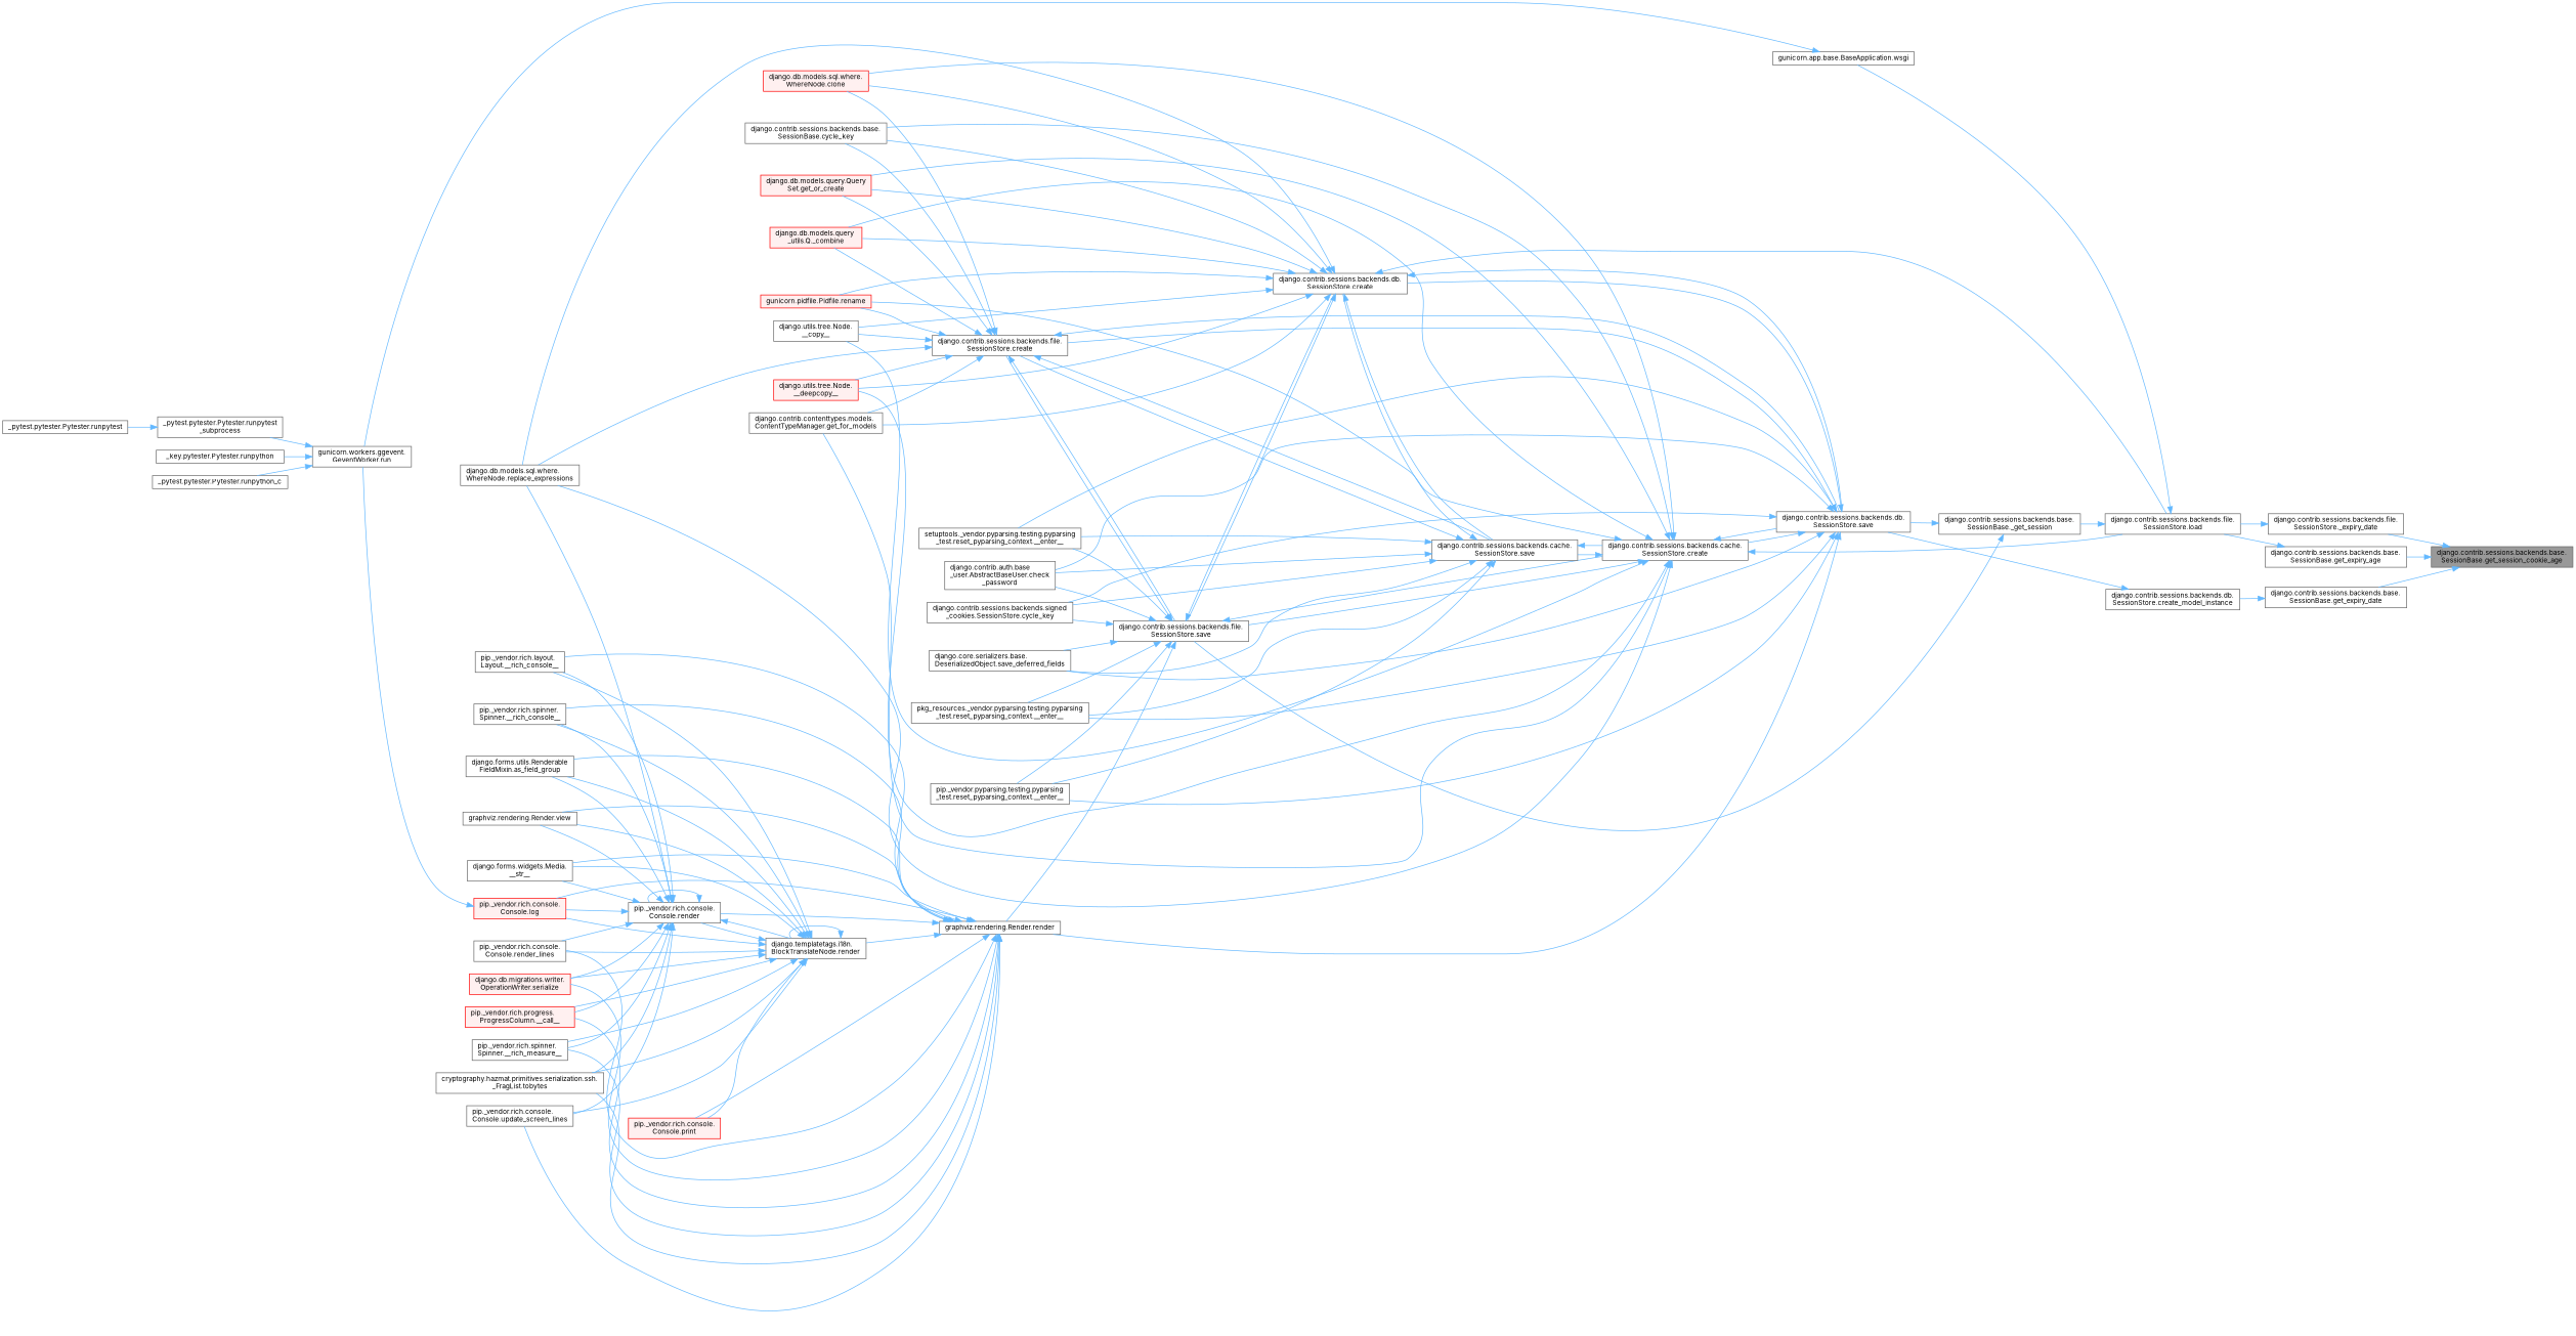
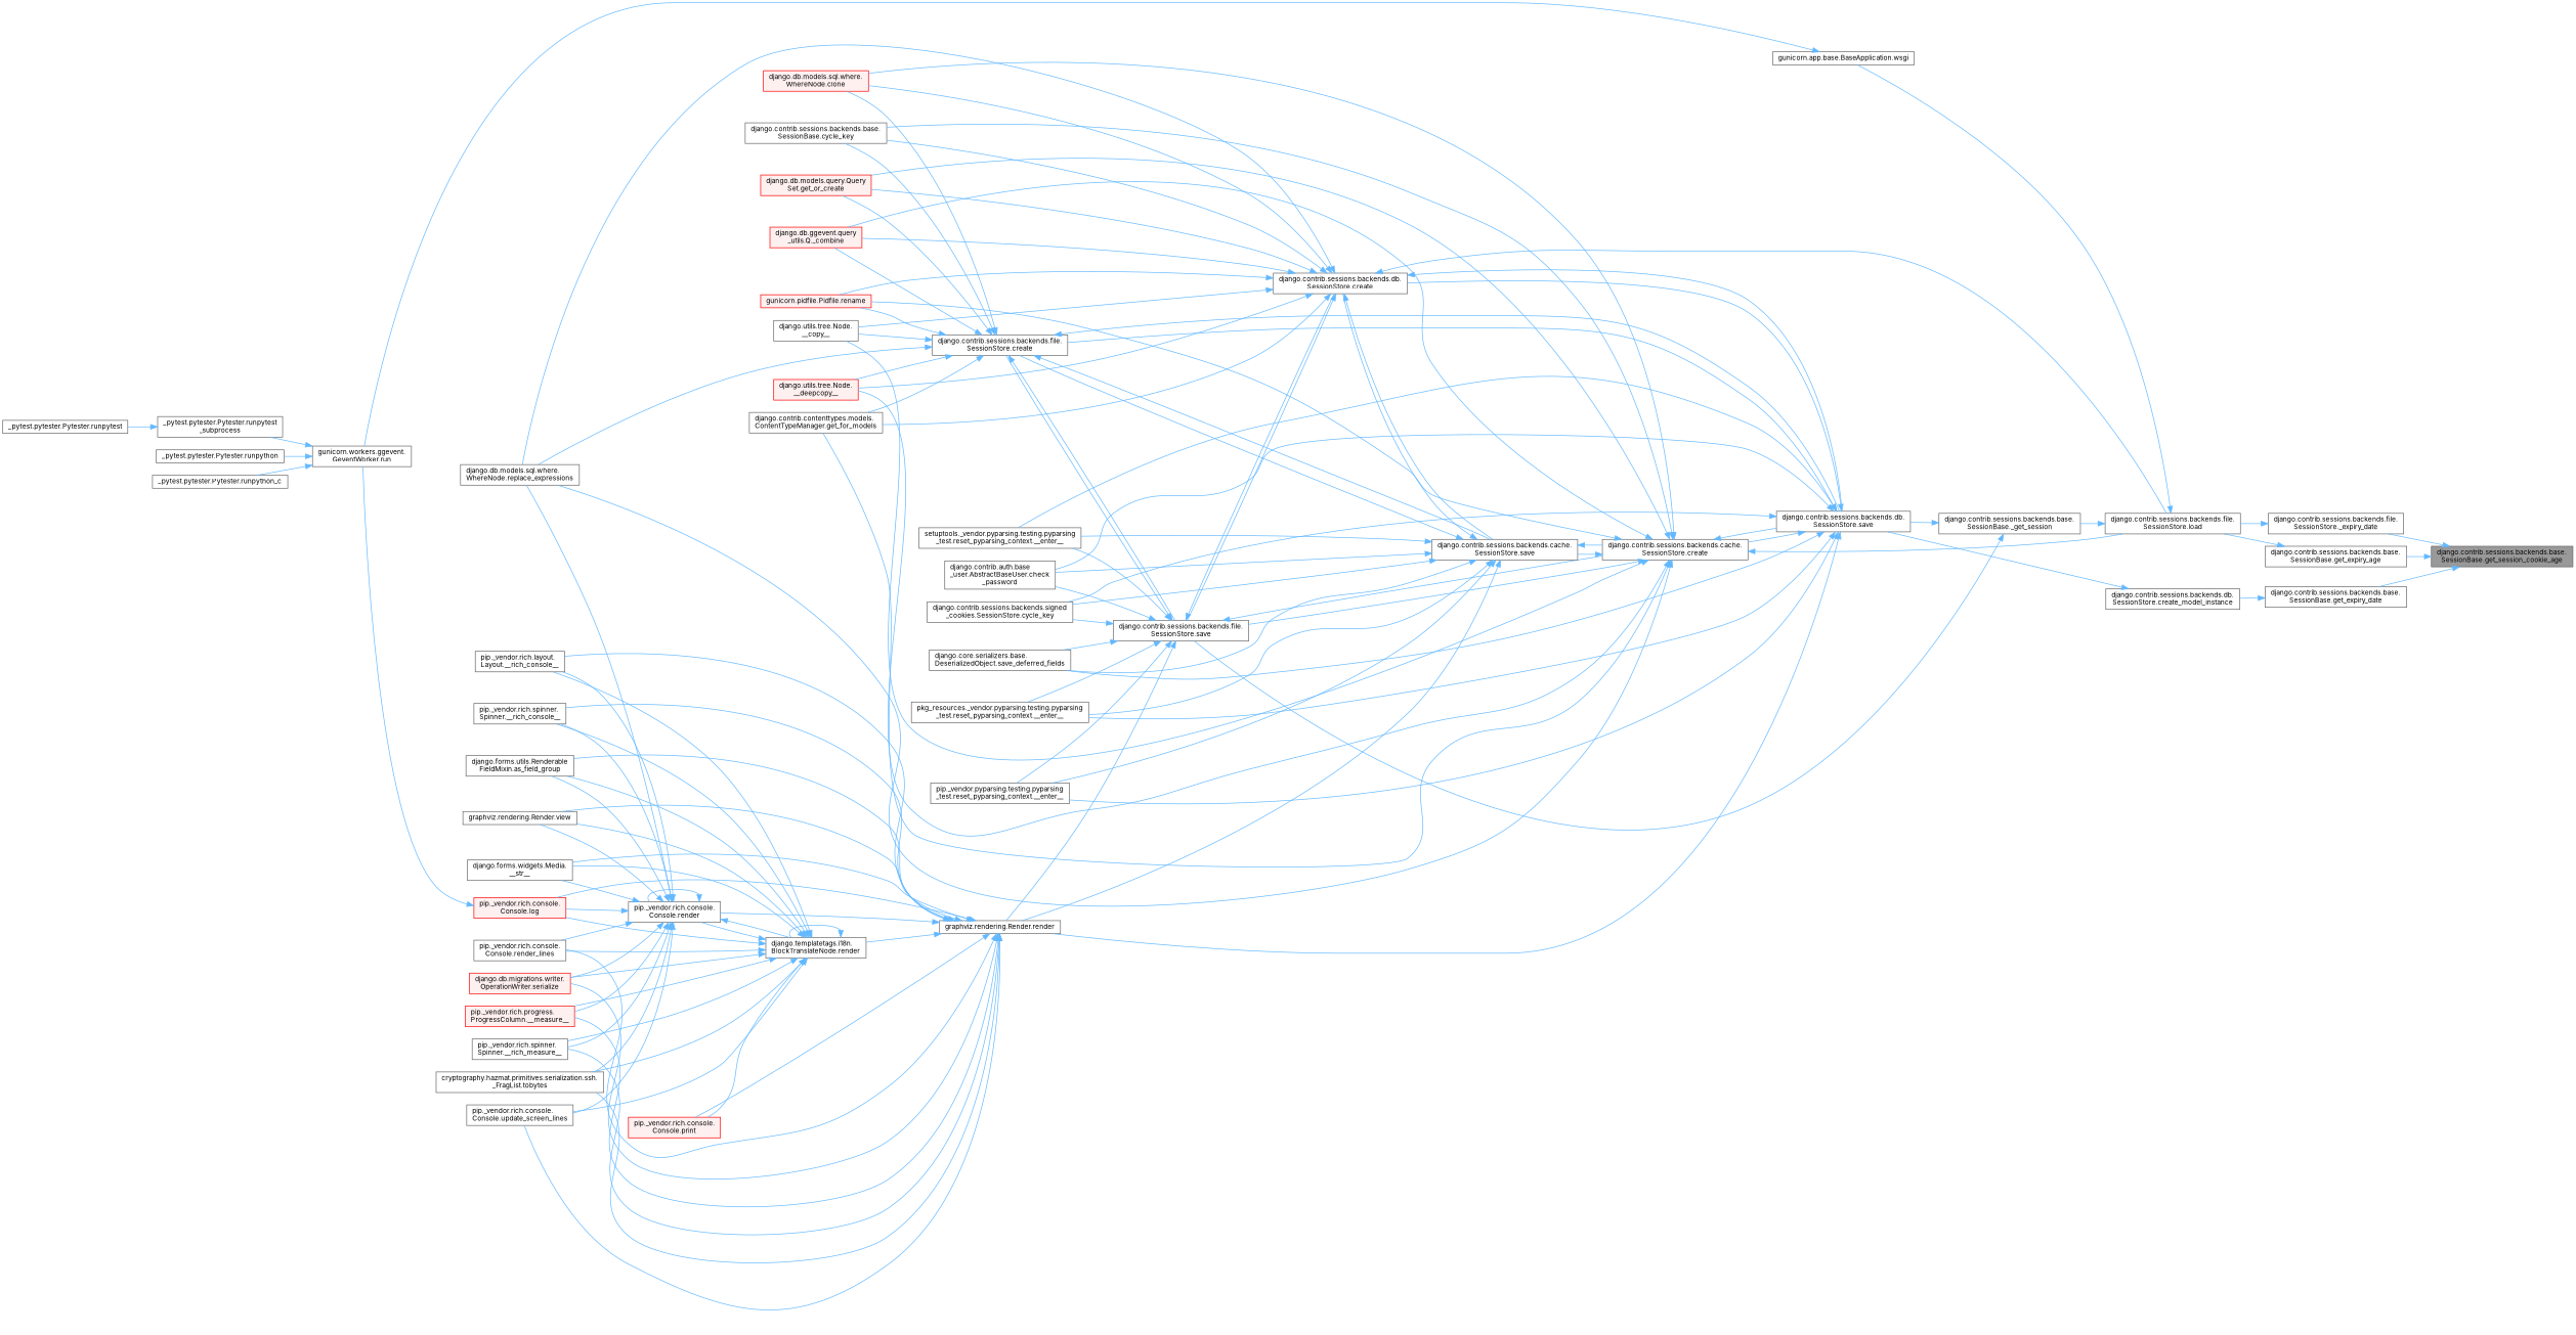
  digraph {
    fontname=Inter
    rankdir=RL
    node [color=grey40 fillcolor=white fontname=Inter fontsize=10 shape=box style=filled]
    edge [color=steelblue1 dir=back fontname=Inter fontsize=10 labelfontname=Helvetica labelfontsize=10 style=solid]
    n1 [color=gray40 fillcolor=grey60 fontcolor=black height=0.2 label="django.contrib.sessions.backends.base.\lSessionBase.get_session_cookie_age" width=0.4]
    n2 [height=0.2 label="django.contrib.sessions.backends.file.\lSessionStore._expiry_date" width=0.4]
    n3 [height=0.2 label="django.contrib.sessions.backends.base.\lSessionBase.get_expiry_age" width=0.4]
    n4 [height=0.2 label="django.contrib.sessions.backends.base.\lSessionBase.get_expiry_date" width=0.4]
    n5 [height=0.2 label="django.contrib.sessions.backends.file.\lSessionStore.load" width=0.4]
    n6 [height=0.2 label="django.contrib.sessions.backends.db.\lSessionStore.create_model_instance" width=0.4]
    n7 [height=0.2 label="django.contrib.sessions.backends.base.\lSessionBase._get_session" width=0.4]
    n8 [height=0.2 label="gunicorn.app.base.BaseApplication.wsgi" width=0.4]
    n9 [height=0.2 label="django.contrib.sessions.backends.db.\lSessionStore.save" width=0.4]
    n10 [height=0.2 label="django.contrib.sessions.backends.file.\lSessionStore.save" width=0.4]
    n11 [height=0.2 label="gunicorn.workers.ggevent.\lGeventWorker.run" width=0.4]
    n12 [height=0.2 label="pip._vendor.pyparsing.testing.pyparsing\l_test.reset_pyparsing_context.__enter__" width=0.4]
    n13 [height=0.2 label="pkg_resources._vendor.pyparsing.testing.pyparsing\l_test.reset_pyparsing_context.__enter__" width=0.4]
    n14 [height=0.2 label="setuptools._vendor.pyparsing.testing.pyparsing\l_test.reset_pyparsing_context.__enter__" width=0.4]
    n15 [height=0.2 label="django.contrib.auth.base\l_user.AbstractBaseUser.check\l_password" width=0.4]
    n16 [height=0.2 label="django.contrib.sessions.backends.cache.\lSessionStore.create" width=0.4]
    n17 [height=0.2 label="django.contrib.sessions.backends.db.\lSessionStore.create" width=0.4]
    n18 [height=0.2 label="django.contrib.sessions.backends.file.\lSessionStore.create" width=0.4]
    n19 [height=0.2 label="django.contrib.sessions.backends.signed\l_cookies.SessionStore.cycle_key" width=0.4]
    n20 [height=0.2 label="graphviz.rendering.Render.render" width=0.4]
    n21 [height=0.2 label="django.core.serializers.base.\lDeserializedObject.save_deferred_fields" width=0.4]
    n22 [height=0.2 label="django.utils.tree.Node.\l__copy__" width=0.4]
    n23 [color=red fillcolor="#FFF0F0" height=0.2 label="django.utils.tree.Node.\l__deepcopy__" width=0.4]
-   n24 [color=red fillcolor="#FFF0F0" height=0.2 label="django.db.models.query\l_utils.Q._combine" width=0.4]
+   n24 [color=red fillcolor="#FFF0F0" height=0.2 label="django.db.ggevent.query\l_utils.Q._combine" width=0.4]
    n25 [color=red fillcolor="#FFF0F0" height=0.2 label="django.db.models.sql.where.\lWhereNode.clone" width=0.4]
    n26 [height=0.2 label="django.contrib.sessions.backends.base.\lSessionBase.cycle_key" width=0.4]
    n27 [height=0.2 label="django.contrib.contenttypes.models.\lContentTypeManager.get_for_models" width=0.4]
    n28 [color=red fillcolor="#FFF0F0" height=0.2 label="django.db.models.query.Query\lSet.get_or_create" width=0.4]
    n29 [color=red fillcolor="#FFF0F0" height=0.2 label="gunicorn.pidfile.Pidfile.rename" width=0.4]
    n30 [height=0.2 label="django.db.models.sql.where.\lWhereNode.replace_expressions" width=0.4]
    n31 [height=0.2 label="django.contrib.sessions.backends.cache.\lSessionStore.save" width=0.4]
-   n32 [color=red fillcolor="#FFF0F0" height=0.2 label="pip._vendor.rich.progress.\lProgressColumn.__call__" width=0.4]
+   n32 [color=red fillcolor="#FFF0F0" height=0.2 label="pip._vendor.rich.progress.\lProgressColumn.__measure__" width=0.4]
    n33 [height=0.2 label="pip._vendor.rich.layout.\lLayout.__rich_console__" width=0.4]
    n34 [height=0.2 label="pip._vendor.rich.spinner.\lSpinner.__rich_console__" width=0.4]
    n35 [height=0.2 label="pip._vendor.rich.spinner.\lSpinner.__rich_measure__" width=0.4]
    n36 [height=0.2 label="django.forms.widgets.Media.\l__str__" width=0.4]
    n37 [height=0.2 label="django.forms.utils.Renderable\lFieldMixin.as_field_group" width=0.4]
    n38 [color=red fillcolor="#FFF0F0" height=0.2 label="pip._vendor.rich.console.\lConsole.log" width=0.4]
    n39 [color=red fillcolor="#FFF0F0" height=0.2 label="pip._vendor.rich.console.\lConsole.print" width=0.4]
    n40 [height=0.2 label="django.templatetags.i18n.\lBlockTranslateNode.render" width=0.4]
    n41 [height=0.2 label="pip._vendor.rich.console.\lConsole.render" width=0.4]
    n42 [height=0.2 label="pip._vendor.rich.console.\lConsole.render_lines" width=0.4]
    n43 [color=red fillcolor="#FFF0F0" height=0.2 label="django.db.migrations.writer.\lOperationWriter.serialize" width=0.4]
    n44 [height=0.2 label="cryptography.hazmat.primitives.serialization.ssh.\l_FragList.tobytes" width=0.4]
    n45 [height=0.2 label="pip._vendor.rich.console.\lConsole.update_screen_lines" width=0.4]
    n46 [height=0.2 label="graphviz.rendering.Render.view" width=0.4]
    n47 [height=0.2 label="_pytest.pytester.Pytester.runpytest\l_subprocess" width=0.4]
-   n48 [height=0.2 label="_key.pytester.Pytester.runpython" width=0.4]
+   n48 [height=0.2 label="_pytest.pytester.Pytester.runpython" width=0.4]
    n49 [height=0.2 label="_pytest.pytester.Pytester.runpython_c" width=0.4]
    n50 [height=0.2 label="_pytest.pytester.Pytester.runpytest" width=0.4]
    n1 -> n2
    n1 -> n3
    n1 -> n4
    n2 -> n5
    n3 -> n5
    n4 -> n6
    n5 -> n7
    n5 -> n8
    n6 -> n9
    n7 -> n9
    n7 -> n10
    n8 -> n11
    n9 -> n12
    n9 -> n13
    n9 -> n14
    n9 -> n15
    n9 -> n16
    n9 -> n17
    n9 -> n18
    n9 -> n19
    n9 -> n20
    n9 -> n21
    n10 -> n12
    n10 -> n13
    n10 -> n14
    n10 -> n15
    n10 -> n16
    n10 -> n17
    n10 -> n18
    n10 -> n19
    n10 -> n20
    n10 -> n21
    n11 -> n47
    n11 -> n48
    n11 -> n49
    n16 -> n5
    n16 -> n9
    n16 -> n10
    n16 -> n22
    n16 -> n23
    n16 -> n24
    n16 -> n25
    n16 -> n26
    n16 -> n27
    n16 -> n28
    n16 -> n29
    n16 -> n30
    n16 -> n31
    n17 -> n5
    n17 -> n9
    n17 -> n10
    n17 -> n22
    n17 -> n23
    n17 -> n24
    n17 -> n25
    n17 -> n26
    n17 -> n27
    n17 -> n28
    n17 -> n29
    n17 -> n30
    n17 -> n31
    n18 -> n9
    n18 -> n10
    n18 -> n22
    n18 -> n23
    n18 -> n24
    n18 -> n25
    n18 -> n26
    n18 -> n27
    n18 -> n28
    n18 -> n29
    n18 -> n30
    n18 -> n31
    n20 -> n32
    n20 -> n33
    n20 -> n34
    n20 -> n35
    n20 -> n36
    n20 -> n37
    n20 -> n38
    n20 -> n39
    n20 -> n40
    n20 -> n41
    n20 -> n42
    n20 -> n43
    n20 -> n44
    n20 -> n45
    n20 -> n46
    n31 -> n12
    n31 -> n13
    n31 -> n14
    n31 -> n15
    n31 -> n16
    n31 -> n17
    n31 -> n18
    n31 -> n19
+   n31 -> n20
    n31 -> n21
    n38 -> n11
    n40 -> n32
    n40 -> n33
    n40 -> n34
    n40 -> n35
    n40 -> n36
    n40 -> n37
    n40 -> n38
    n40 -> n39
    n40 -> n40
    n40 -> n41
    n40 -> n42
    n40 -> n43
    n40 -> n44
    n40 -> n45
    n40 -> n46
    n41 -> n30
    n41 -> n32
    n41 -> n33
    n41 -> n34
    n41 -> n35
    n41 -> n36
    n41 -> n37
    n41 -> n38
    n41 -> n40
    n41 -> n41
    n41 -> n42
    n41 -> n43
    n41 -> n44
    n41 -> n45
    n41 -> n46
    n47 -> n50
  }
